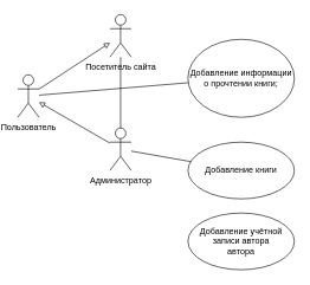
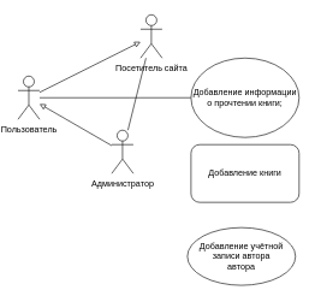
  <mxCell id="0" />
  <mxCell id="1" parent="0" />
  <mxCell id="2" value="Пользователь" style="shape=umlActor;verticalLabelPosition=bottom;verticalAlign=top;html=1;" parent="1" vertex="1"><mxGeometry x="20" y="105" width="30" height="60" as="geometry" /></mxCell>
  <mxCell id="3" value="" style="endArrow=none;html=1;rounded=0;endFill=0;" parent="1" source="2" target="5" edge="1"><mxGeometry width="50" height="50" relative="1" as="geometry"><mxPoint x="240" y="130" as="sourcePoint" /><mxPoint x="200" y="90" as="targetPoint" /></mxGeometry></mxCell>
  <mxCell id="4" value="Администратор" style="shape=umlActor;verticalLabelPosition=bottom;verticalAlign=top;html=1;" parent="1" vertex="1"><mxGeometry x="150" y="180" width="30" height="60" as="geometry" /></mxCell>
- <mxCell id="5" value="&lt;div&gt;&lt;span style=&quot;font-size: 12px&quot;&gt;Добавление информации о прочтении книги;&lt;/span&gt;&lt;br&gt;&lt;/div&gt;" style="ellipse;whiteSpace=wrap;html=1;align=center;verticalAlign=middle;horizontal=1;" parent="1" vertex="1"><mxGeometry x="260" y="55" width="150" height="110" as="geometry" /></mxCell>
+ <mxCell id="5" value="&lt;div&gt;&lt;span style=&quot;font-size: 12px&quot;&gt;Добавление информации о прочтении книги;&lt;/span&gt;&lt;br&gt;&lt;/div&gt;" style="ellipse;whiteSpace=wrap;html=1;align=center;verticalAlign=middle;horizontal=1;" parent="1" vertex="1"><mxGeometry x="260" y="80" width="150" height="110" as="geometry" /></mxCell>
  <mxCell id="6" value="" style="endArrow=none;html=1;rounded=0;endFill=0;startArrow=block;startFill=0;" parent="1" source="11" target="2" edge="1"><mxGeometry width="50" height="50" relative="1" as="geometry"><mxPoint x="240" y="130" as="sourcePoint" /><mxPoint x="200" y="90" as="targetPoint" /></mxGeometry></mxCell>
- <mxCell id="7" value="&lt;div&gt;&lt;span style=&quot;font-size: 12px&quot;&gt;Добавление книги&lt;/span&gt;&lt;br&gt;&lt;/div&gt;" style="ellipse;whiteSpace=wrap;html=1;align=center;verticalAlign=middle;horizontal=1;" parent="1" vertex="1"><mxGeometry x="260" y="200" width="150" height="80" as="geometry" /></mxCell>
- <mxCell id="8" value="" style="endArrow=none;html=1;rounded=0;endFill=0;" parent="1" source="4" target="7" edge="1"><mxGeometry width="50" height="50" relative="1" as="geometry"><mxPoint x="240" y="130" as="sourcePoint" /><mxPoint x="200" y="90" as="targetPoint" /></mxGeometry></mxCell>
- <mxCell id="9" value="&lt;span style=&quot;font-size: 12px&quot;&gt;Добавление учётной записи автора&lt;/span&gt;&lt;div&gt;&lt;span style=&quot;font-size: 12px&quot;&gt;автора&lt;/span&gt;&lt;br&gt;&lt;/div&gt;" style="ellipse;whiteSpace=wrap;html=1;align=center;verticalAlign=middle;horizontal=1;" parent="1" vertex="1"><mxGeometry x="260" y="300" width="150" height="80" as="geometry" /></mxCell>
+ <mxCell id="7" value="&lt;div&gt;&lt;span style=&quot;font-size: 12px&quot;&gt;Добавление книги&lt;/span&gt;&lt;br&gt;&lt;/div&gt;" style="whiteSpace=wrap;html=1;align=center;verticalAlign=middle;horizontal=1;rounded=1;" parent="1" vertex="1"><mxGeometry x="260" y="200" width="150" height="80" as="geometry" /></mxCell>
+ <mxCell id="9" value="&lt;span style=&quot;font-size: 12px&quot;&gt;Добавление учётной записи автора&lt;/span&gt;&lt;div&gt;&lt;span style=&quot;font-size: 12px&quot;&gt;автора&lt;/span&gt;&lt;br&gt;&lt;/div&gt;" style="ellipse;whiteSpace=wrap;html=1;align=center;verticalAlign=middle;horizontal=1;" parent="1" vertex="1"><mxGeometry x="255" y="315" width="150" height="80" as="geometry" /></mxCell>
  <mxCell id="10" value="" style="endArrow=none;html=1;rounded=0;endFill=0;" parent="1" source="4" target="11" edge="1"><mxGeometry width="50" height="50" relative="1" as="geometry"><mxPoint x="240" y="130" as="sourcePoint" /><mxPoint x="200" y="90" as="targetPoint" /></mxGeometry></mxCell>
- <mxCell id="11" value="Посетитель сайта" style="shape=umlActor;verticalLabelPosition=bottom;verticalAlign=top;html=1;" parent="1" vertex="1"><mxGeometry x="150" y="20" width="30" height="60" as="geometry" /></mxCell>
+ <mxCell id="11" value="Посетитель сайта" style="shape=umlActor;verticalLabelPosition=bottom;verticalAlign=top;html=1;" parent="1" vertex="1"><mxGeometry x="190" y="20" width="30" height="60" as="geometry" /></mxCell>
  <mxCell id="12" value="" style="endArrow=none;html=1;rounded=0;endFill=0;startArrow=block;startFill=0;" parent="1" source="2" target="4" edge="1"><mxGeometry width="50" height="50" relative="1" as="geometry"><mxPoint x="104" y="35" as="sourcePoint" /><mxPoint x="104" y="105" as="targetPoint" /><Array as="points" /></mxGeometry></mxCell>
